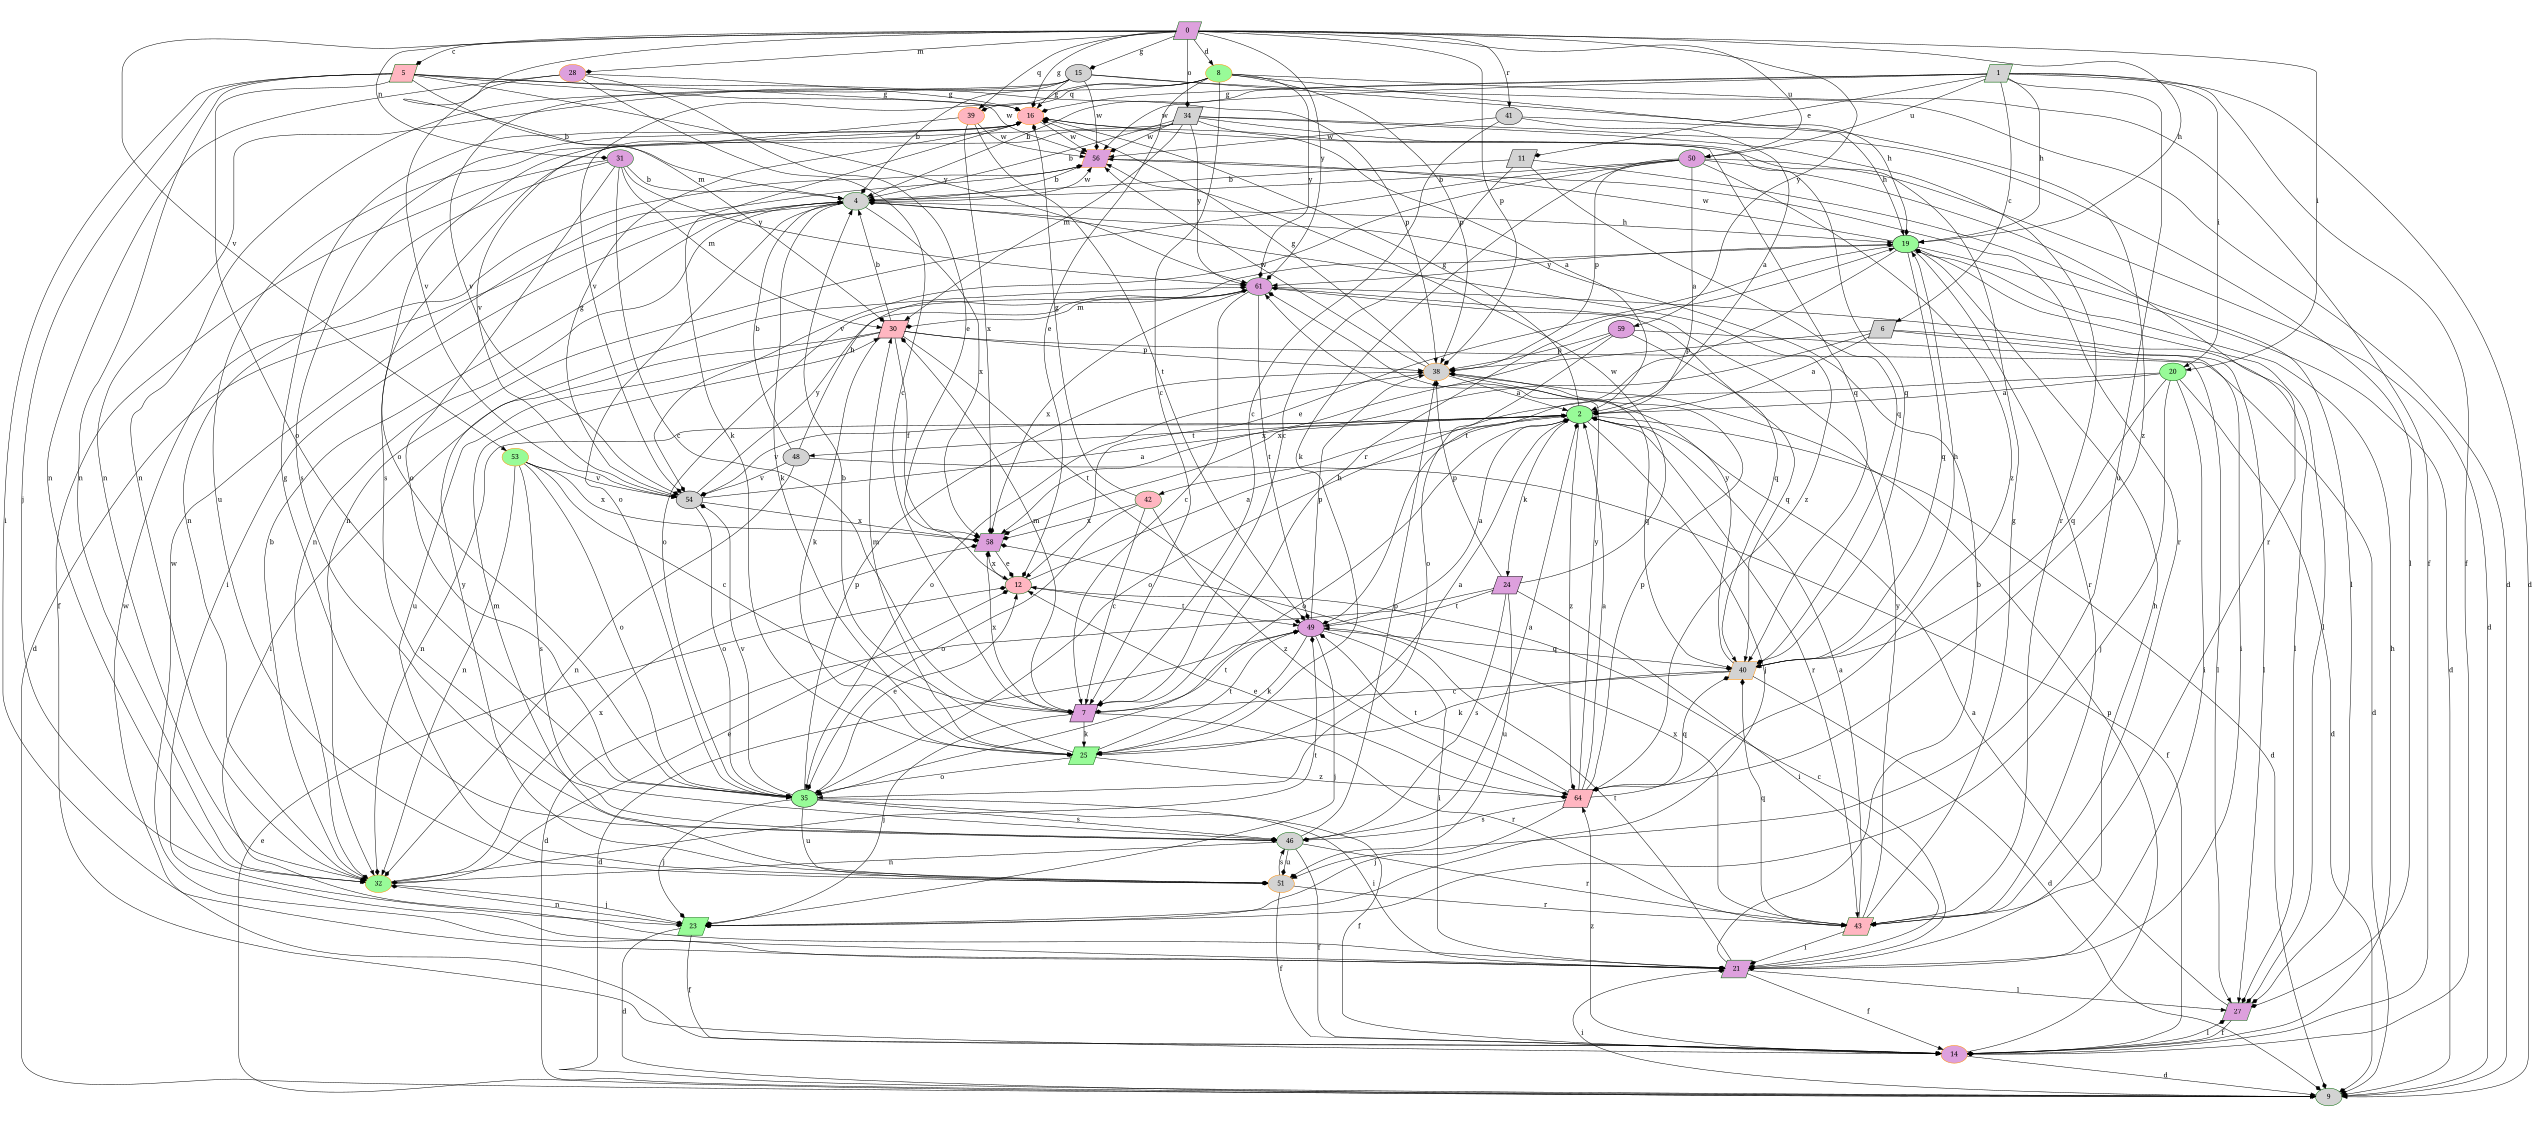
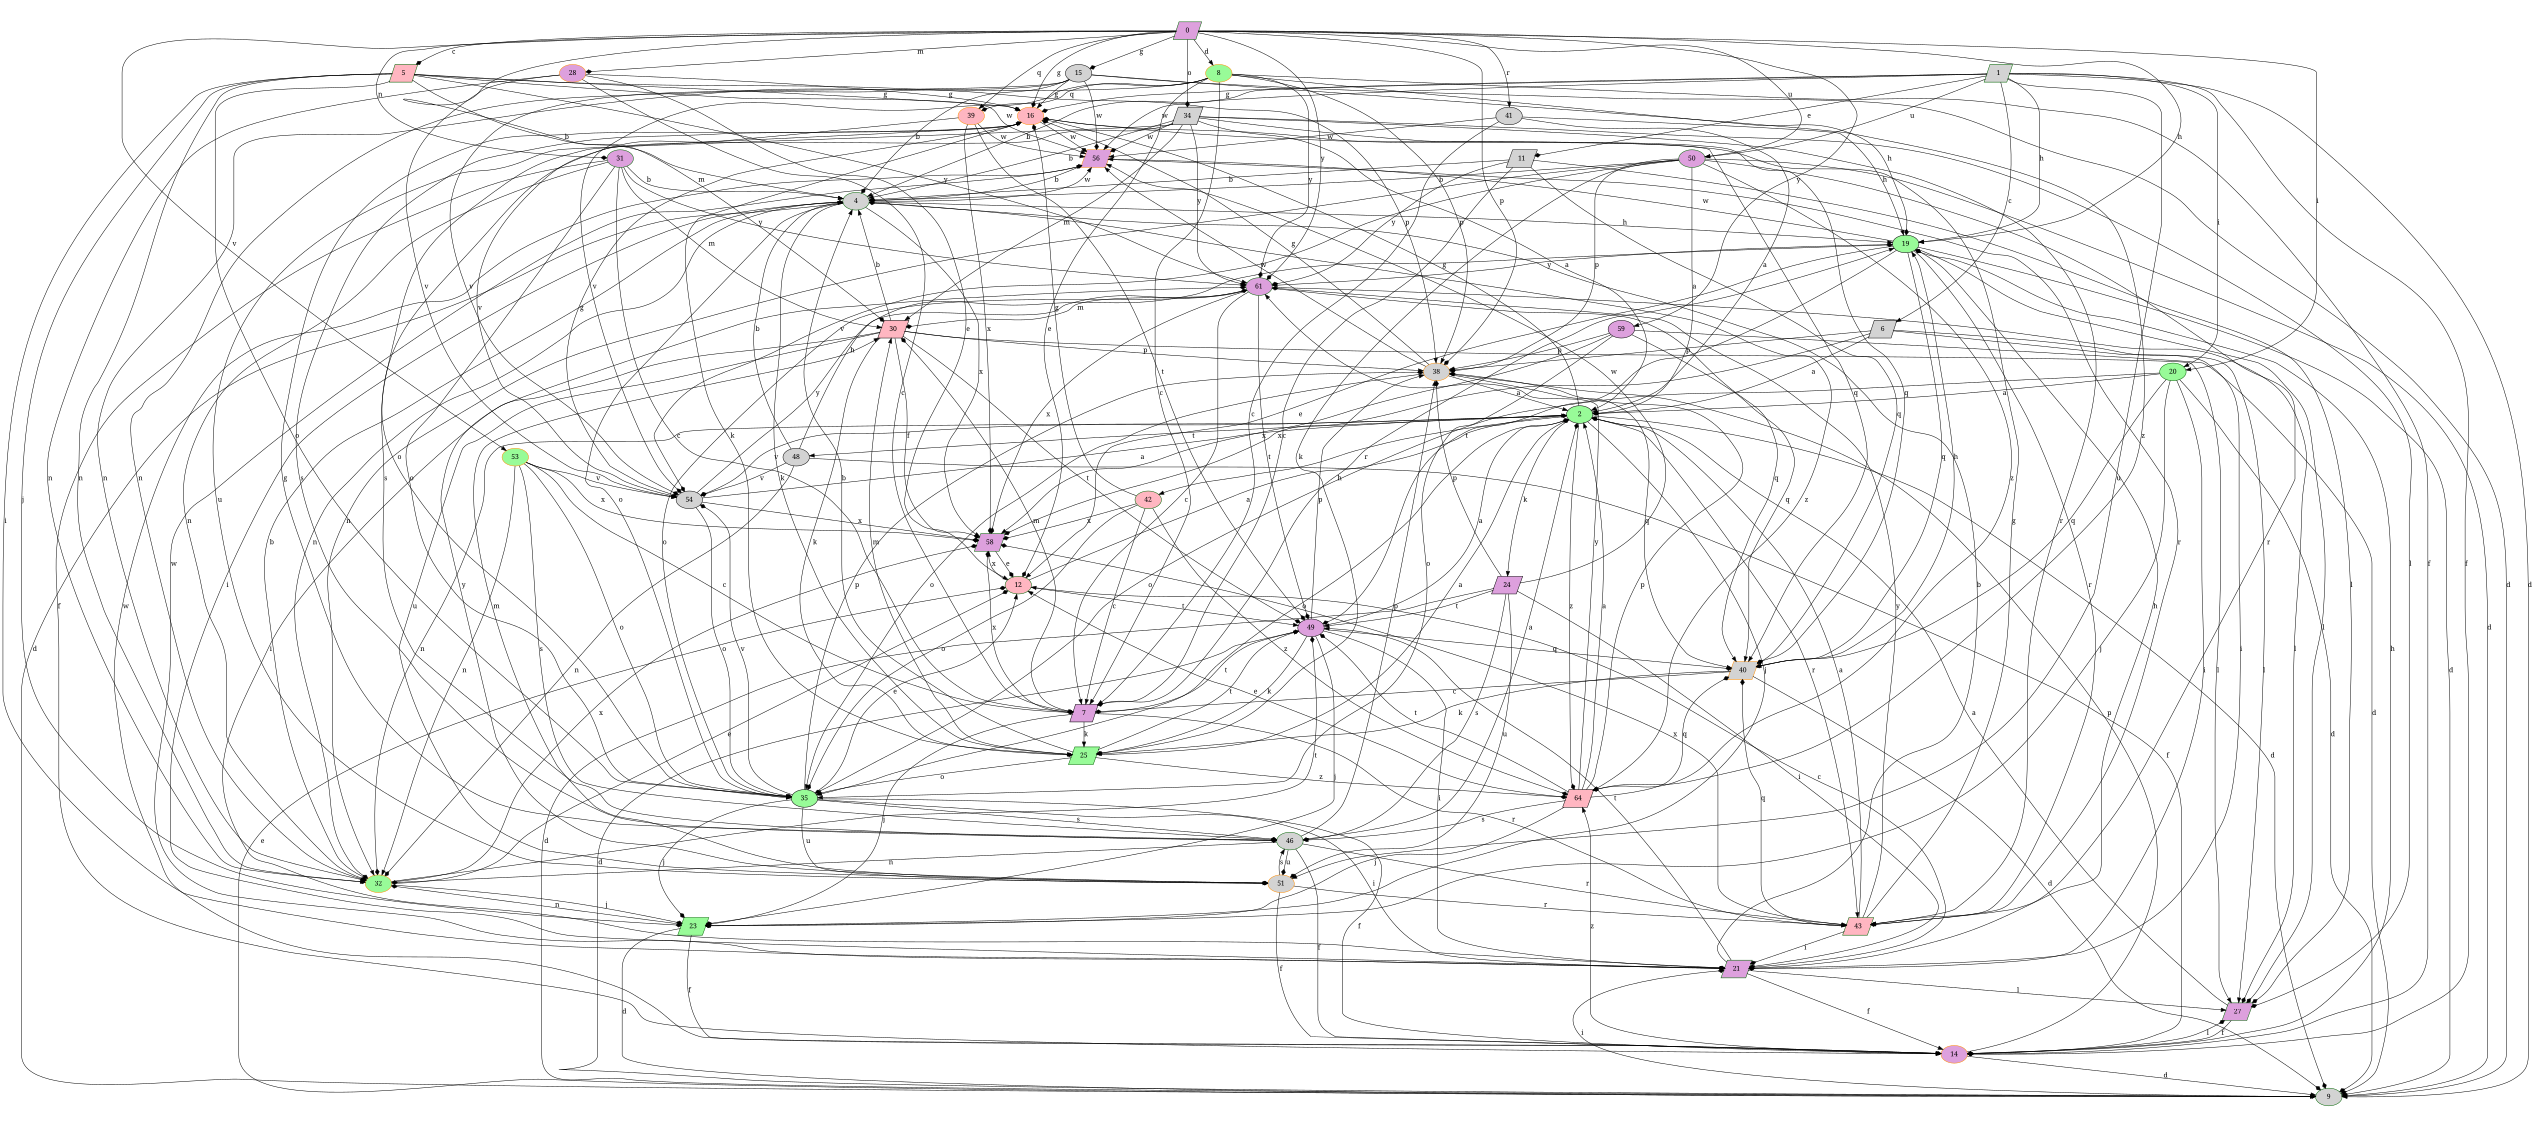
  strict digraph {
    fontname="Noto Serif"
    node [color=darkgreen fillcolor=plum fontname="Noto Serif" shape=ellipse style=filled]
    edge [arrowhead=diamond fontname="Noto Serif"]
    0 [shape=parallelogram]
    5 [fillcolor=lightpink shape=parallelogram]
    8 [color=darkorange fillcolor=palegreen]
    15 [color=black fillcolor=lightgrey]
    16 [color=darkorange fillcolor=lightpink]
    19 [color=black fillcolor=palegreen]
    20 [fillcolor=palegreen]
    28 [color=darkorange]
    30 [color=black fillcolor=lightpink shape=parallelogram]
    31
    34 [color=black fillcolor=lightgrey shape=parallelogram]
    38 [color=darkorange fillcolor=lightgrey]
    39 [color=darkorange fillcolor=lightpink]
    41 [color=black fillcolor=lightgrey]
    50
    53 [color=darkorange fillcolor=palegreen]
    59 [color=black]
    61
    4 [fillcolor=lightgrey]
    56 [color=darkorange shape=parallelogram]
    23 [fillcolor=palegreen shape=parallelogram]
    32 [color=darkorange fillcolor=palegreen]
    35 [color=black fillcolor=palegreen]
    21 [shape=parallelogram]
    14 [color=darkorange]
    54 [color=black fillcolor=lightgrey]
    7 [color=black shape=parallelogram]
    12 [fillcolor=lightpink]
    9 [fillcolor=lightgrey]
    64 [color=black fillcolor=lightpink shape=parallelogram]
    25 [fillcolor=palegreen shape=parallelogram]
    40 [color=darkorange fillcolor=lightgrey shape=parallelogram]
    46 [fillcolor=lightgrey]
    43 [fillcolor=lightpink shape=parallelogram]
    27 [shape=parallelogram]
    49 [color=black]
    2 [color=black fillcolor=palegreen]
    51 [color=darkorange fillcolor=lightgrey]
    58 [shape=parallelogram]
    1 [fillcolor=lightgrey shape=parallelogram]
    6 [color=black fillcolor=lightgrey shape=parallelogram]
    11 [color=black fillcolor=lightgrey shape=parallelogram]
    24 [color=black shape=parallelogram]
    42 [fillcolor=lightpink]
    48 [color=black fillcolor=lightgrey]
    0 -> 5 [label=c]
    0 -> 8 [arrowhead=normal label=d]
    0 -> 15 [label=g]
    0 -> 16 [label=g]
    0 -> 19 [arrowhead=normal label=h]
    0 -> 20 [arrowhead=normal label=i]
    0 -> 28 [label=m]
    0 -> 30 [label=m]
    0 -> 31 [label=n]
    0 -> 34 [label=o]
    0 -> 38 [label=p]
    0 -> 39 [arrowhead=normal label=q]
    0 -> 41 [arrowhead=normal label=r]
    0 -> 50 [arrowhead=normal label=u]
    0 -> 53 [arrowhead=normal label=v]
    0 -> 59 [arrowhead=normal label=y]
    0 -> 61 [label=y]
    5 -> 16 [label=g]
    5 -> 38 [arrowhead=normal label=p]
    5 -> 61 [arrowhead=normal label=y]
    5 -> 4 [arrowhead=normal label=b]
    5 -> 56 [arrowhead=normal label=w]
    5 -> 23 [label=j]
    5 -> 32 [label=n]
    5 -> 35 [arrowhead=normal label=o]
    5 -> 21 [arrowhead=normal label=i]
    8 -> 19 [label=h]
    8 -> 38 [arrowhead=normal label=p]
    8 -> 39 [label=q]
    8 -> 61 [label=y]
    8 -> 32 [label=n]
    8 -> 14 [label=f]
    8 -> 54 [label=v]
    8 -> 7 [arrowhead=normal label=c]
    8 -> 12 [label=e]
    15 -> 16 [arrowhead=normal label=g]
    15 -> 4 [label=b]
    15 -> 56 [label=w]
    15 -> 32 [label=n]
    15 -> 54 [label=v]
    15 -> 9 [arrowhead=normal label=d]
    15 -> 64 [label=z]
    16 -> 56 [label=w]
    16 -> 35 [arrowhead=normal label=o]
    16 -> 25 [arrowhead=normal label=k]
    16 -> 40 [arrowhead=normal label=q]
    16 -> 46 [label=s]
    19 -> 61 [arrowhead=normal label=y]
    19 -> 56 [arrowhead=normal label=w]
    19 -> 12 [arrowhead=normal label=e]
    19 -> 9 [label=d]
    19 -> 40 [arrowhead=normal label=q]
    19 -> 43 [arrowhead=normal label=r]
    19 -> 27 [label=l]
    19 -> 49 [label=t]
    20 -> 23 [label=j]
    20 -> 35 [label=o]
    20 -> 21 [label=i]
    20 -> 9 [label=d]
    20 -> 40 [label=q]
    20 -> 2 [arrowhead=normal label=a]
    28 -> 16 [arrowhead=normal label=g]
    28 -> 32 [arrowhead=normal label=n]
    28 -> 54 [arrowhead=normal label=v]
    28 -> 7 [arrowhead=normal label=c]
    28 -> 12 [arrowhead=normal label=e]
    30 -> 38 [arrowhead=normal label=p]
    30 -> 4 [arrowhead=normal label=b]
    30 -> 21 [label=i]
    30 -> 25 [label=k]
    30 -> 27 [arrowhead=normal label=l]
    30 -> 49 [label=t]
    30 -> 51 [label=u]
    30 -> 58 [label=f]
    31 -> 30 [arrowhead=normal label=m]
    31 -> 61 [label=y]
    31 -> 4 [arrowhead=normal label=b]
    31 -> 32 [label=n]
    31 -> 35 [arrowhead=normal label=o]
    31 -> 14 [arrowhead=normal label=f]
    31 -> 7 [label=c]
    34 -> 30 [arrowhead=normal label=m]
    34 -> 61 [label=y]
    34 -> 4 [arrowhead=normal label=b]
    34 -> 56 [label=w]
    34 -> 40 [label=q]
    34 -> 46 [label=s]
    34 -> 43 [arrowhead=normal label=r]
    34 -> 27 [label=l]
    34 -> 2 [arrowhead=normal label=a]
    34 -> 51 [label=u]
    38 -> 16 [label=g]
    38 -> 56 [arrowhead=normal label=w]
    38 -> 35 [arrowhead=normal label=o]
    38 -> 40 [arrowhead=normal label=q]
    38 -> 2 [arrowhead=normal label=a]
    39 -> 56 [arrowhead=normal label=w]
    39 -> 54 [label=v]
    39 -> 49 [label=t]
    39 -> 58 [label=x]
    41 -> 19 [arrowhead=normal label=h]
    41 -> 56 [arrowhead=normal label=w]
    41 -> 7 [arrowhead=normal label=c]
    41 -> 2 [arrowhead=normal label=a]
    50 -> 38 [label=p]
    50 -> 4 [label=b]
    50 -> 32 [arrowhead=normal label=n]
    50 -> 54 [label=v]
    50 -> 9 [arrowhead=normal label=d]
    50 -> 64 [arrowhead=normal label=z]
    50 -> 25 [arrowhead=normal label=k]
    50 -> 43 [arrowhead=normal label=r]
    50 -> 2 [arrowhead=normal label=a]
    53 -> 32 [arrowhead=normal label=n]
    53 -> 35 [arrowhead=normal label=o]
    53 -> 54 [arrowhead=normal label=v]
    53 -> 7 [label=c]
    53 -> 46 [label=s]
    53 -> 58 [label=x]
    59 -> 38 [arrowhead=normal label=p]
    59 -> 35 [arrowhead=normal label=o]
    59 -> 9 [label=d]
    59 -> 40 [arrowhead=normal label=q]
    59 -> 58 [arrowhead=normal label=x]
    61 -> 30 [label=m]
    61 -> 35 [arrowhead=normal label=o]
    61 -> 7 [arrowhead=normal label=c]
    61 -> 40 [arrowhead=normal label=q]
    61 -> 27 [label=l]
    61 -> 49 [label=t]
    61 -> 58 [label=x]
    4 -> 19 [arrowhead=normal label=h]
    4 -> 56 [arrowhead=normal label=w]
    4 -> 32 [label=n]
    4 -> 35 [arrowhead=normal label=o]
    4 -> 21 [arrowhead=normal label=i]
    4 -> 9 [arrowhead=normal label=d]
    4 -> 64 [arrowhead=normal label=z]
    4 -> 25 [arrowhead=normal label=k]
    4 -> 58 [arrowhead=normal label=x]
    56 -> 4 [label=b]
    56 -> 43 [label=r]
    23 -> 32 [label=n]
    23 -> 14 [label=f]
    23 -> 9 [arrowhead=normal label=d]
    32 -> 4 [label=b]
    32 -> 23 [label=j]
    32 -> 12 [label=e]
    32 -> 49 [label=t]
    32 -> 58 [label=x]
    35 -> 38 [label=p]
    35 -> 23 [label=j]
    35 -> 21 [label=i]
    35 -> 14 [arrowhead=normal label=f]
    35 -> 54 [label=v]
    35 -> 12 [arrowhead=normal label=e]
    35 -> 46 [label=s]
    35 -> 51 [arrowhead=normal label=u]
    21 -> 19 [label=h]
    21 -> 4 [label=b]
    21 -> 56 [label=w]
    21 -> 14 [arrowhead=normal label=f]
    21 -> 12 [arrowhead=normal label=c]
    21 -> 27 [arrowhead=normal label=l]
    21 -> 49 [arrowhead=normal label=t]
    14 -> 19 [label=h]
    14 -> 38 [arrowhead=normal label=p]
    14 -> 56 [arrowhead=normal label=w]
    14 -> 9 [arrowhead=normal label=d]
    14 -> 64 [arrowhead=normal label=z]
    14 -> 27 [label=l]
    54 -> 16 [label=g]
    54 -> 61 [label=y]
    54 -> 35 [label=o]
    54 -> 2 [arrowhead=normal label=a]
    54 -> 58 [label=x]
    7 -> 19 [arrowhead=normal label=h]
    7 -> 30 [label=m]
    7 -> 23 [label=j]
    7 -> 25 [arrowhead=normal label=k]
    7 -> 43 [arrowhead=normal label=r]
    7 -> 49 [label=t]
    7 -> 58 [label=x]
    12 -> 49 [arrowhead=normal label=t]
    12 -> 2 [label=a]
    12 -> 58 [arrowhead=normal label=x]
    9 -> 21 [label=i]
    9 -> 12 [label=e]
    64 -> 38 [label=p]
    64 -> 61 [arrowhead=normal label=y]
    64 -> 23 [arrowhead=normal label=j]
    64 -> 12 [arrowhead=normal label=e]
    64 -> 40 [label=q]
    64 -> 46 [arrowhead=normal label=s]
    64 -> 49 [label=t]
    64 -> 2 [arrowhead=normal label=a]
    25 -> 30 [arrowhead=normal label=m]
    25 -> 4 [arrowhead=normal label=b]
    25 -> 35 [arrowhead=normal label=o]
    25 -> 64 [label=z]
    25 -> 49 [arrowhead=normal label=t]
    25 -> 2 [label=a]
    40 -> 19 [arrowhead=normal label=h]
-   40 -> 61 [label=y]
+   11 -> 61 [label=y]
    40 -> 7 [label=c]
    40 -> 9 [label=d]
    40 -> 25 [arrowhead=normal label=k]
    46 -> 16 [arrowhead=normal label=g]
    46 -> 38 [arrowhead=normal label=p]
    46 -> 32 [label=n]
    46 -> 14 [arrowhead=normal label=f]
    46 -> 43 [arrowhead=normal label=r]
    46 -> 2 [label=a]
    46 -> 51 [label=u]
    43 -> 16 [label=g]
    43 -> 61 [label=y]
    43 -> 21 [label=i]
    43 -> 40 [label=q]
    43 -> 2 [arrowhead=normal label=a]
    43 -> 58 [label=x]
    27 -> 14 [label=f]
    27 -> 2 [label=a]
    49 -> 38 [arrowhead=normal label=p]
    49 -> 23 [label=j]
    49 -> 21 [arrowhead=normal label=i]
    49 -> 9 [arrowhead=normal label=d]
    49 -> 25 [label=k]
    49 -> 40 [label=q]
    49 -> 2 [label=a]
    2 -> 16 [arrowhead=normal label=g]
    2 -> 23 [label=j]
    2 -> 32 [label=n]
    2 -> 35 [arrowhead=normal label=o]
    2 -> 54 [label=v]
    2 -> 9 [label=d]
    2 -> 64 [label=z]
    2 -> 43 [arrowhead=normal label=r]
    2 -> 24 [arrowhead=normal label=k]
    2 -> 42 [arrowhead=normal label=r]
    2 -> 48 [arrowhead=normal label=t]
    51 -> 30 [arrowhead=normal label=m]
    51 -> 61 [label=y]
    51 -> 14 [arrowhead=normal label=f]
    51 -> 46 [arrowhead=normal label=s]
    51 -> 43 [arrowhead=normal label=r]
    58 -> 12 [label=e]
    1 -> 16 [label=g]
    1 -> 19 [arrowhead=normal label=h]
    1 -> 20 [arrowhead=normal label=i]
    1 -> 50 [arrowhead=normal label=u]
    1 -> 4 [arrowhead=normal label=b]
    1 -> 56 [arrowhead=normal label=w]
    1 -> 14 [label=f]
    1 -> 9 [arrowhead=normal label=d]
    1 -> 51 [arrowhead=normal label=u]
    1 -> 6 [arrowhead=normal label=c]
    1 -> 11 [label=e]
    6 -> 38 [arrowhead=normal label=p]
    6 -> 21 [label=i]
    6 -> 27 [arrowhead=normal label=l]
    6 -> 2 [label=a]
    6 -> 58 [label=x]
    11 -> 4 [arrowhead=normal label=b]
    11 -> 7 [label=c]
    11 -> 40 [label=q]
    11 -> 27 [label=l]
    24 -> 38 [label=p]
    24 -> 56 [arrowhead=normal label=w]
    24 -> 21 [label=i]
    24 -> 9 [label=d]
    24 -> 46 [label=s]
    24 -> 49 [arrowhead=normal label=t]
    24 -> 51 [label=u]
    42 -> 16 [label=g]
    42 -> 35 [label=o]
    42 -> 7 [arrowhead=normal label=c]
    42 -> 64 [label=z]
    42 -> 58 [label=x]
    48 -> 19 [label=h]
    48 -> 4 [arrowhead=normal label=b]
    48 -> 32 [label=n]
    48 -> 14 [label=f]
    48 -> 54 [label=v]
  }
